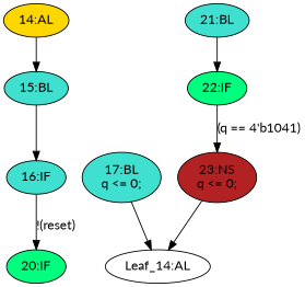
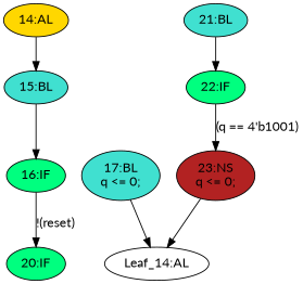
  strict digraph {
    fontname=Lato
    node [fillcolor=springgreen fontname=Lato statements="[]" style=filled typ=IfStatement]
    edge [cond="[]" fontname=Lato lineno=None]
-   n1 [ast="<pyverilog.vparser.ast.IfStatement object at 0x7f535abe7510>" fillcolor=turquoise label="16:IF"]
+   n1 [ast="<pyverilog.vparser.ast.IfStatement object at 0x7f535abe7510>" label="16:IF"]
    n2 [ast="<pyverilog.vparser.ast.IfStatement object at 0x7f535abe7650>" label="20:IF"]
    n3 [ast="<pyverilog.vparser.ast.Block object at 0x7f535abe7b90>" fillcolor=turquoise label="17:BL\nq <= 0;" statements="[<pyverilog.vparser.ast.NonblockingSubstitution object at 0x7f535abe7bd0>]" typ=Block]
    n4 [def_var="['q']" label="Leaf_14:AL" fillcolor="" statements="" style="" typ=""]
    n5 [ast="<pyverilog.vparser.ast.Block object at 0x7f535abe76d0>" fillcolor=turquoise label="21:BL" typ=Block]
    n6 [ast="<pyverilog.vparser.ast.IfStatement object at 0x7f535abe7710>" label="22:IF"]
    n7 [ast="<pyverilog.vparser.ast.NonblockingSubstitution object at 0x7f535abe7950>" fillcolor=firebrick label="23:NS\nq <= 0;" statements="[<pyverilog.vparser.ast.NonblockingSubstitution object at 0x7f535abe7950>]" typ=NonblockingSubstitution]
    n8 [ast="<pyverilog.vparser.ast.Block object at 0x7f535abe7dd0>" fillcolor=turquoise label="15:BL" typ=Block]
    n9 [ast="<pyverilog.vparser.ast.Always object at 0x7f535abe7e90>" clk_sens=True fillcolor=gold label="14:AL" sens="['clk']" typ=Always use_var="['reset', 'q', 'slowena']"]
    n1 -> n2 [cond="['reset']" label="!(reset)" lineno=16]
    n3 -> n4
    n5 -> n6
-   n6 -> n7 [cond="['q']" label="(q == 4'b1041)" lineno=22]
+   n6 -> n7 [cond="['q']" label="(q == 4'b1001)" lineno=22]
    n7 -> n4
    n8 -> n1
    n9 -> n8
  }
